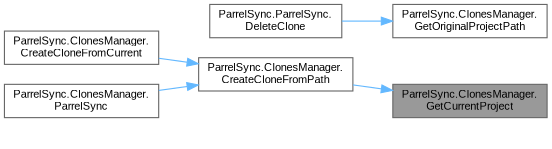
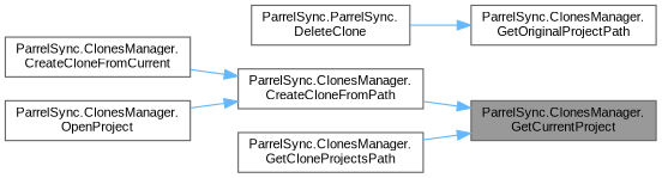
  digraph {
    fontname="Liberation Sans"
    rankdir=RL
    node [color=grey40 fillcolor=white fontname="Liberation Sans" fontsize=10 shape=box style=filled]
    edge [color=steelblue1 dir=back fontname="Liberation Sans" fontsize=10 labelfontname=Helvetica labelfontsize=10 style=solid]
    n1 [color=gray40 fillcolor=grey60 fontcolor=black height=0.2 label="ParrelSync.ClonesManager.\lGetCurrentProject" width=0.4]
    n2 [height=0.2 label="ParrelSync.ClonesManager.\lCreateCloneFromPath" width=0.4]
+   n3 [height=0.2 label="ParrelSync.ClonesManager.\lGetCloneProjectsPath" width=0.4]
    n4 [height=0.2 label="ParrelSync.ClonesManager.\lCreateCloneFromCurrent" width=0.4]
-   n5 [height=0.2 label="ParrelSync.ClonesManager.\lParrelSync" width=0.4]
+   n5 [height=0.2 label="ParrelSync.ClonesManager.\lOpenProject" width=0.4]
    n6 [height=0.2 label="ParrelSync.ClonesManager.\lGetOriginalProjectPath" width=0.4]
    n7 [height=0.2 label="ParrelSync.ParrelSync.\lDeleteClone" width=0.4]
    n1 -> n2
+   n1 -> n3
    n2 -> n4
    n2 -> n5
    n6 -> n7
  }
